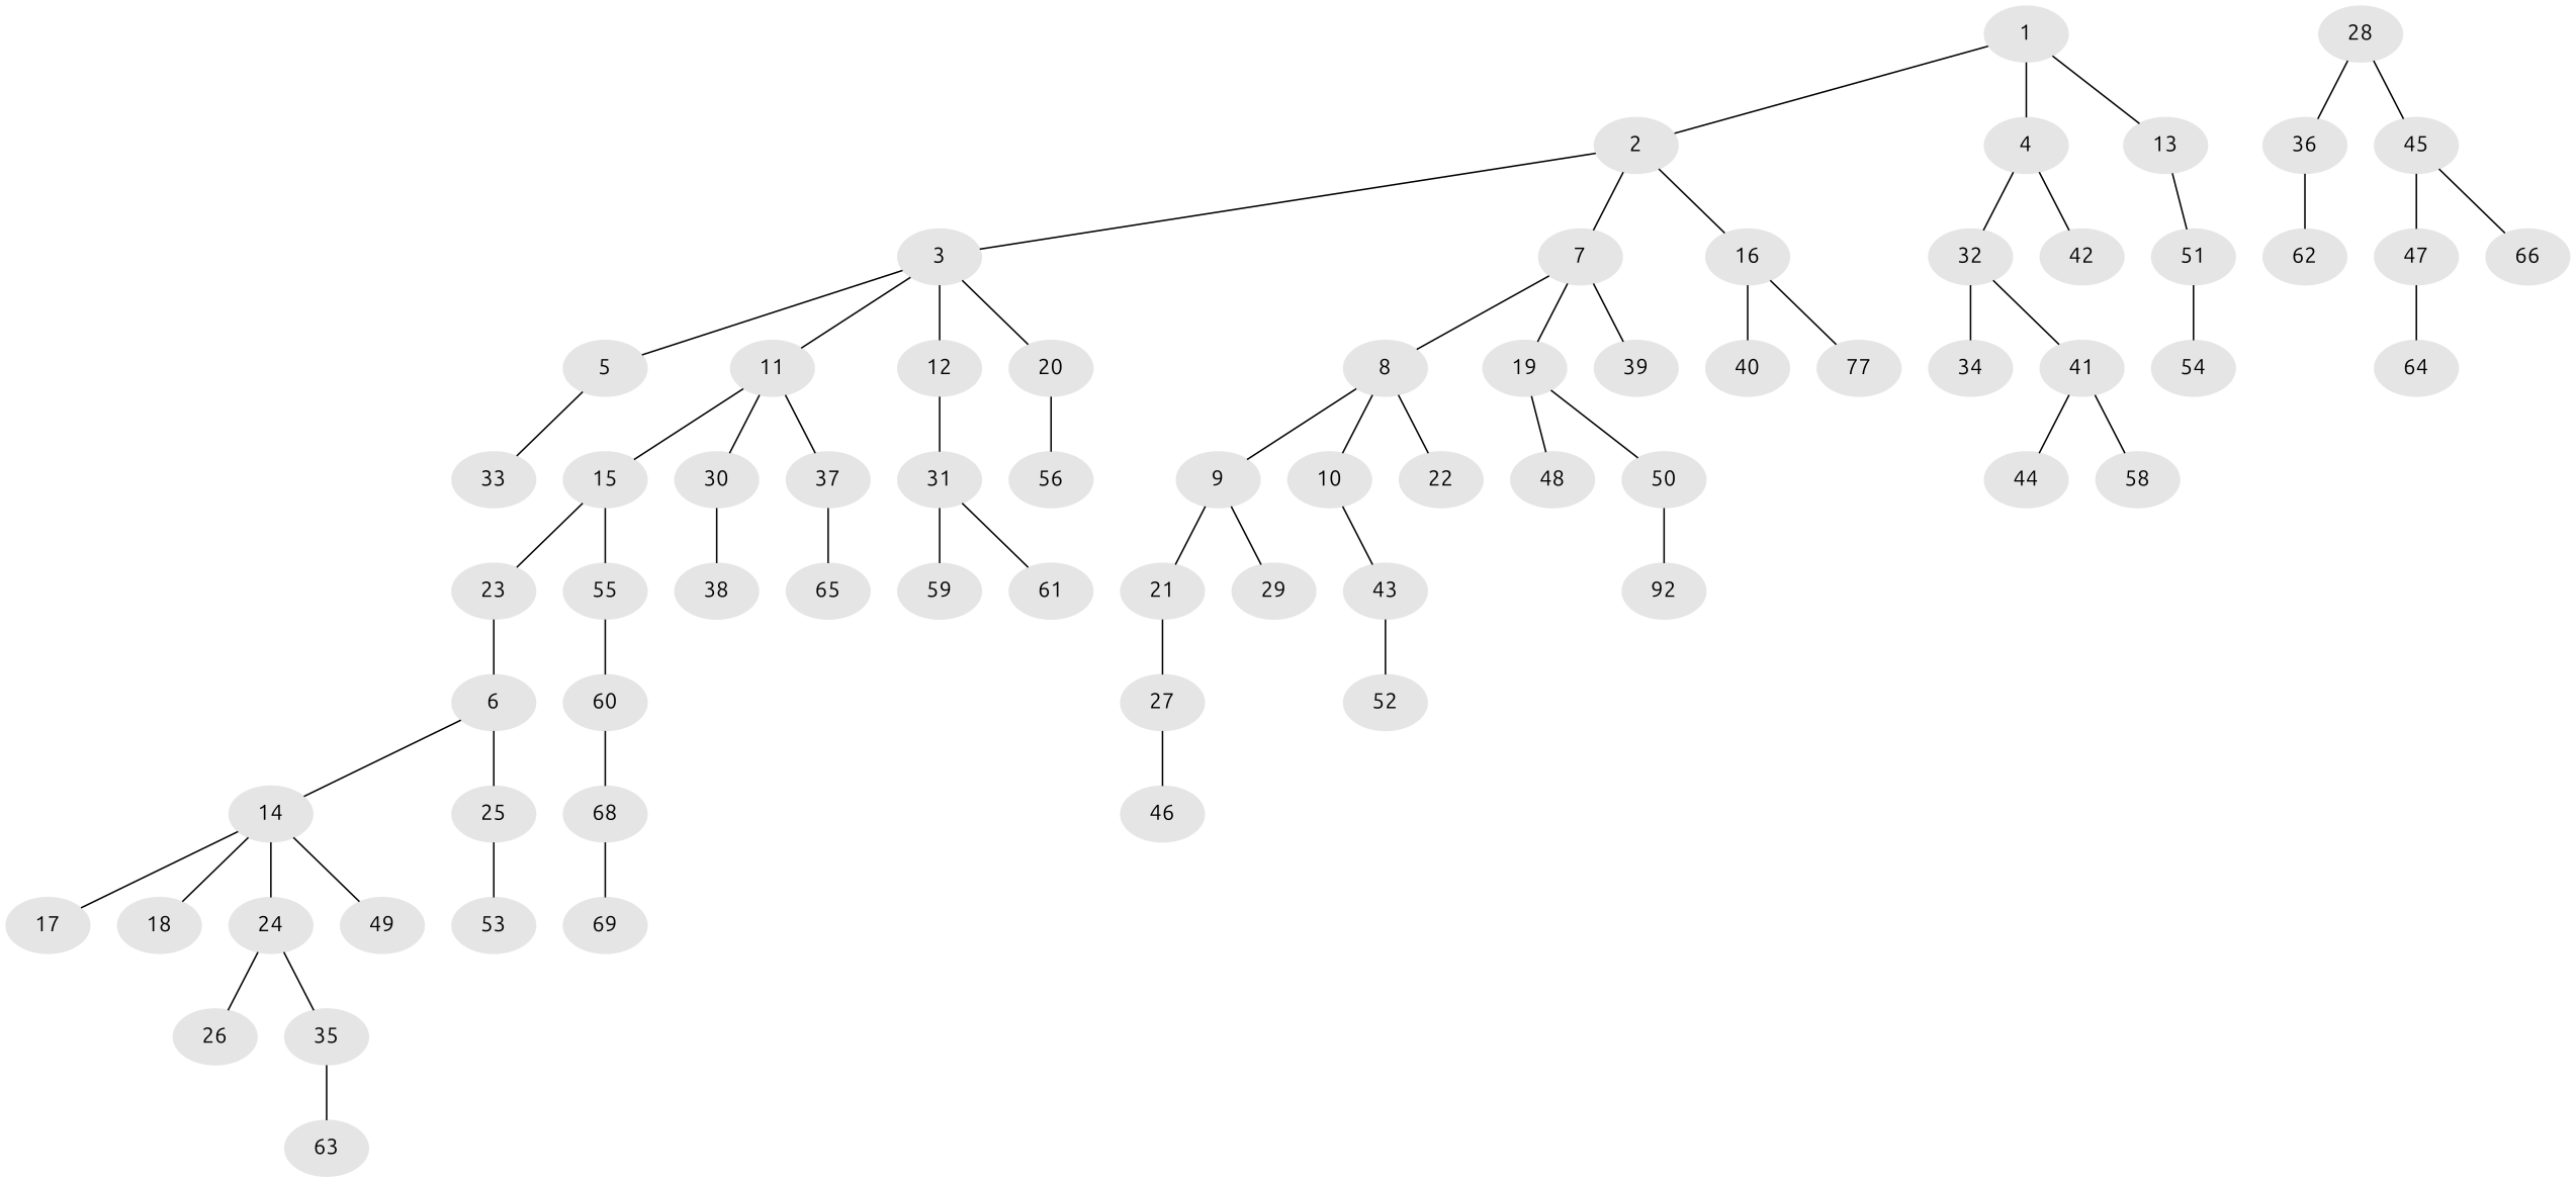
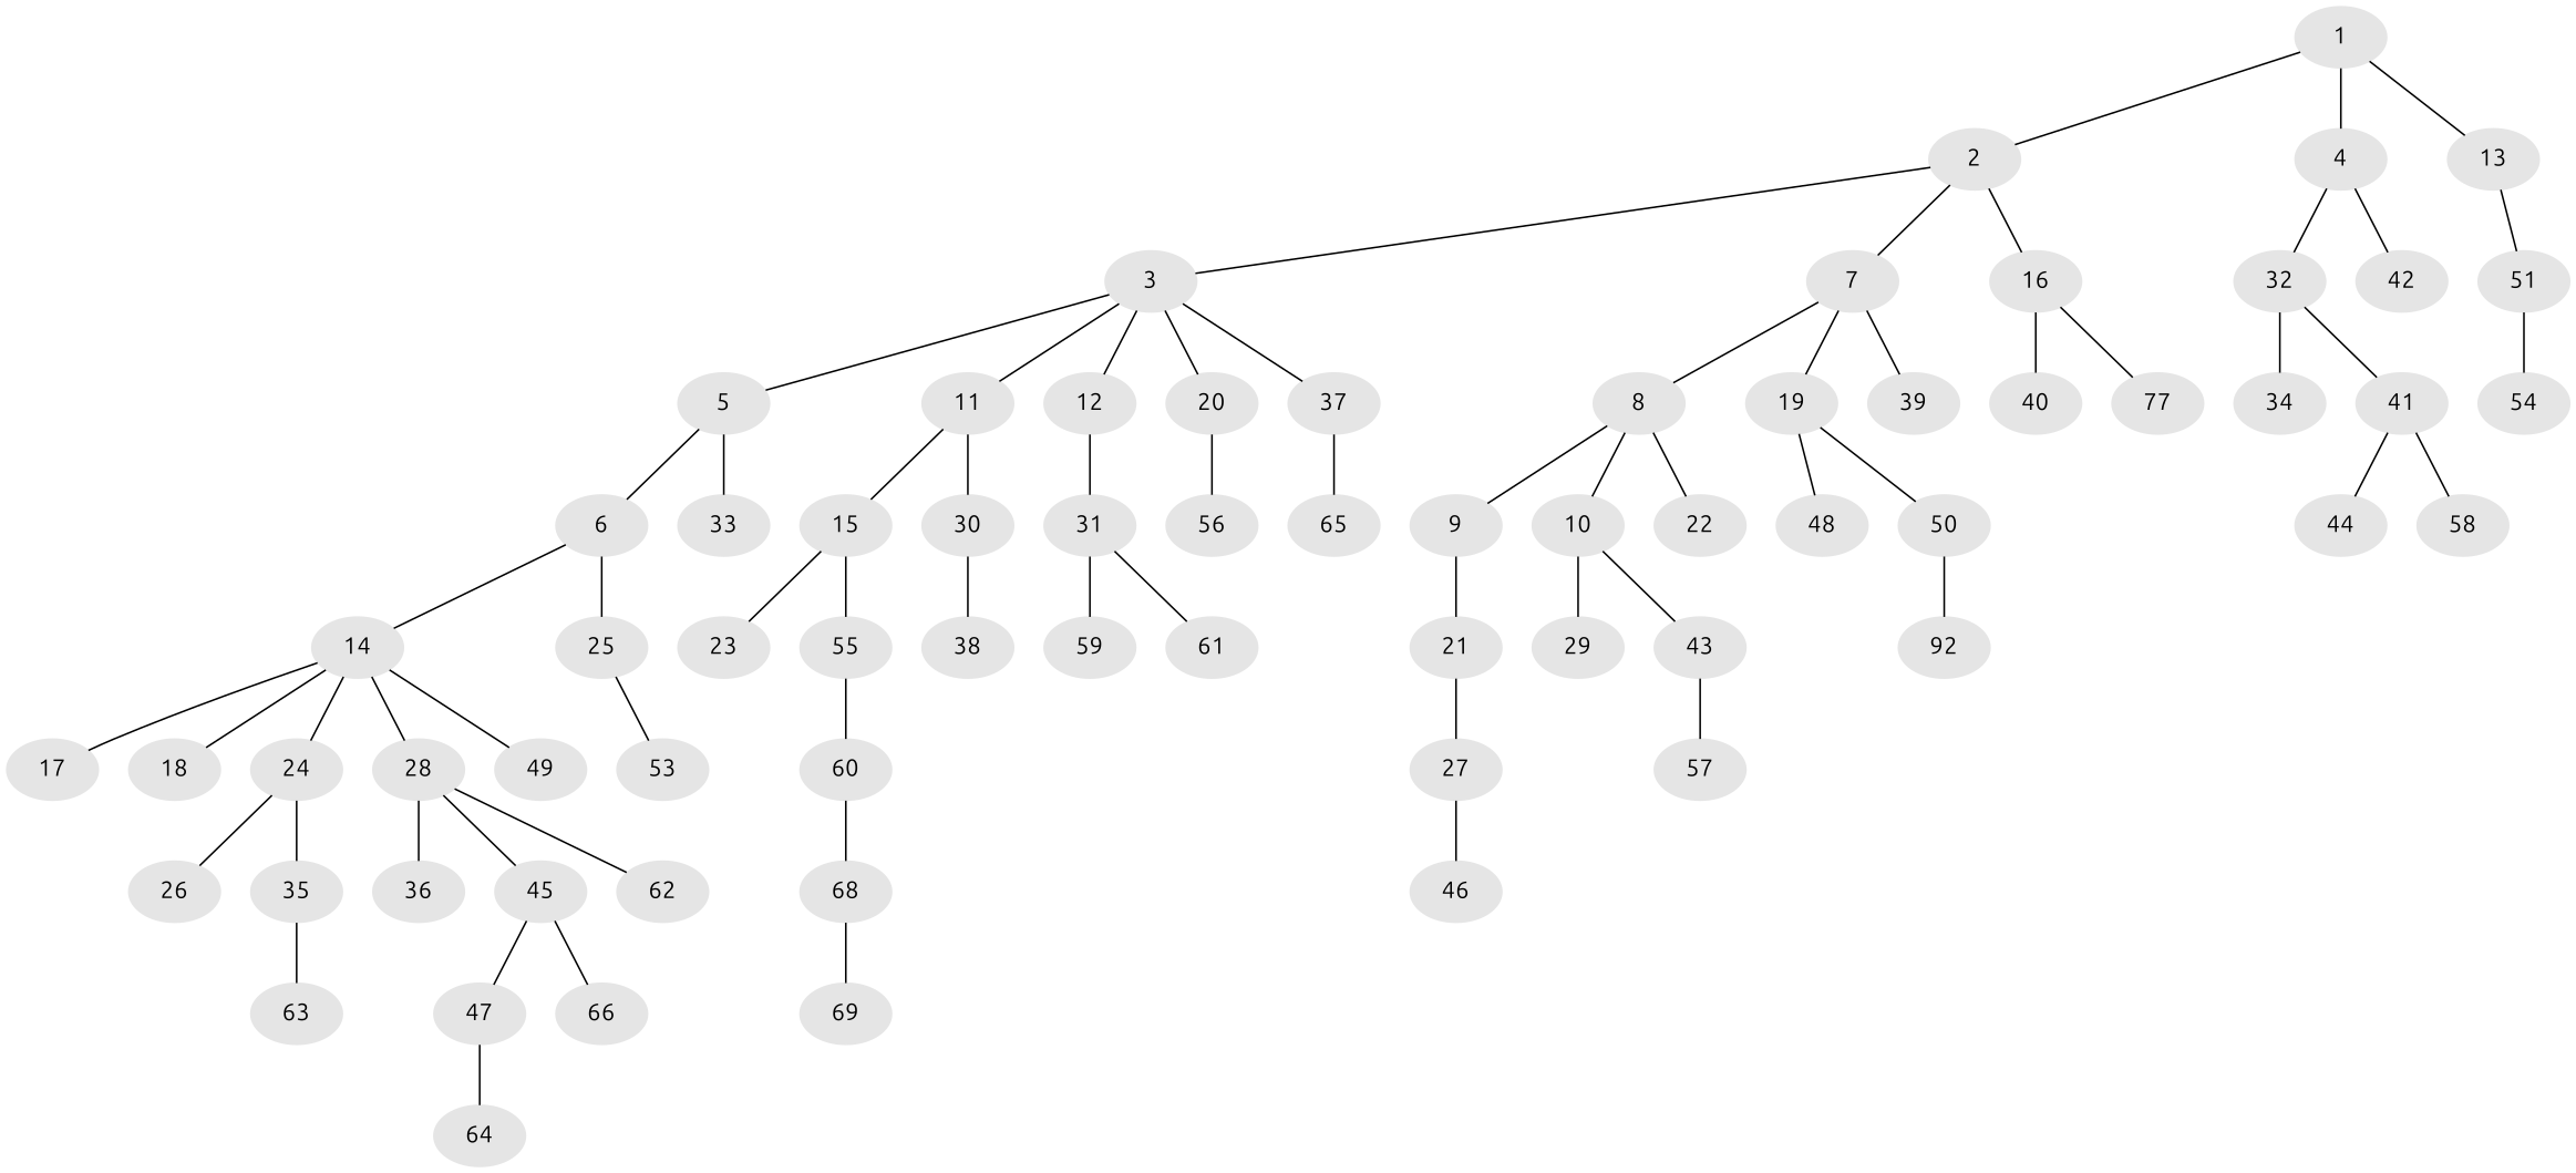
  graph {
    fontname=Ubuntu
    node [color=gray90 fontname=Ubuntu style=filled]
    edge [fontname=Ubuntu]
    1
    2
    4
    13
    3
    7
    16
    32
    42
    51
    5
    11
    12
    20
    8
    19
    39
    40
    n19 [label=77]
    6
    33
    15
    30
    37
    31
    56
    34
    41
    14
    25
    17
    18
    24
    28
    49
    53
    9
    10
    22
    48
    50
    21
    29
    43
    27
-   57 [label=52]
+   57
    23
    55
    38
    65
    59
    61
    54
    26
    35
    36
    45
    60
    n59 [label=92]
    46
    63
    62
    47
    66
    44
    58
    64
    68
    69
    1 -- 2
    1 -- 4
    1 -- 13
    2 -- 3
    2 -- 7
    2 -- 16
    4 -- 32
    4 -- 42
    13 -- 51
    3 -- 5
    3 -- 11
    3 -- 12
    3 -- 20
    7 -- 8
    7 -- 19
    7 -- 39
    16 -- 40
    16 -- n19
    32 -- 34
    32 -- 41
    51 -- 54
-   23 -- 6
+   5 -- 6
    5 -- 33
    11 -- 15
    11 -- 30
-   11 -- 37
+   3 -- 37
    12 -- 31
    20 -- 56
    8 -- 9
    8 -- 10
    8 -- 22
    19 -- 48
    19 -- 50
    6 -- 14
    6 -- 25
    15 -- 23
    15 -- 55
    30 -- 38
    37 -- 65
    31 -- 59
    31 -- 61
    41 -- 44
    41 -- 58
    14 -- 17
    14 -- 18
    14 -- 24
+   14 -- 28
    14 -- 49
    25 -- 53
    24 -- 26
    24 -- 35
    28 -- 36
    28 -- 45
    9 -- 21
-   9 -- 29
+   10 -- 29
    10 -- 43
    50 -- n59
    21 -- 27
    43 -- 57
    27 -- 46
    55 -- 60
    35 -- 63
-   36 -- 62
+   28 -- 62
    45 -- 47
    45 -- 66
    60 -- 68
    47 -- 64
    68 -- 69
  }
